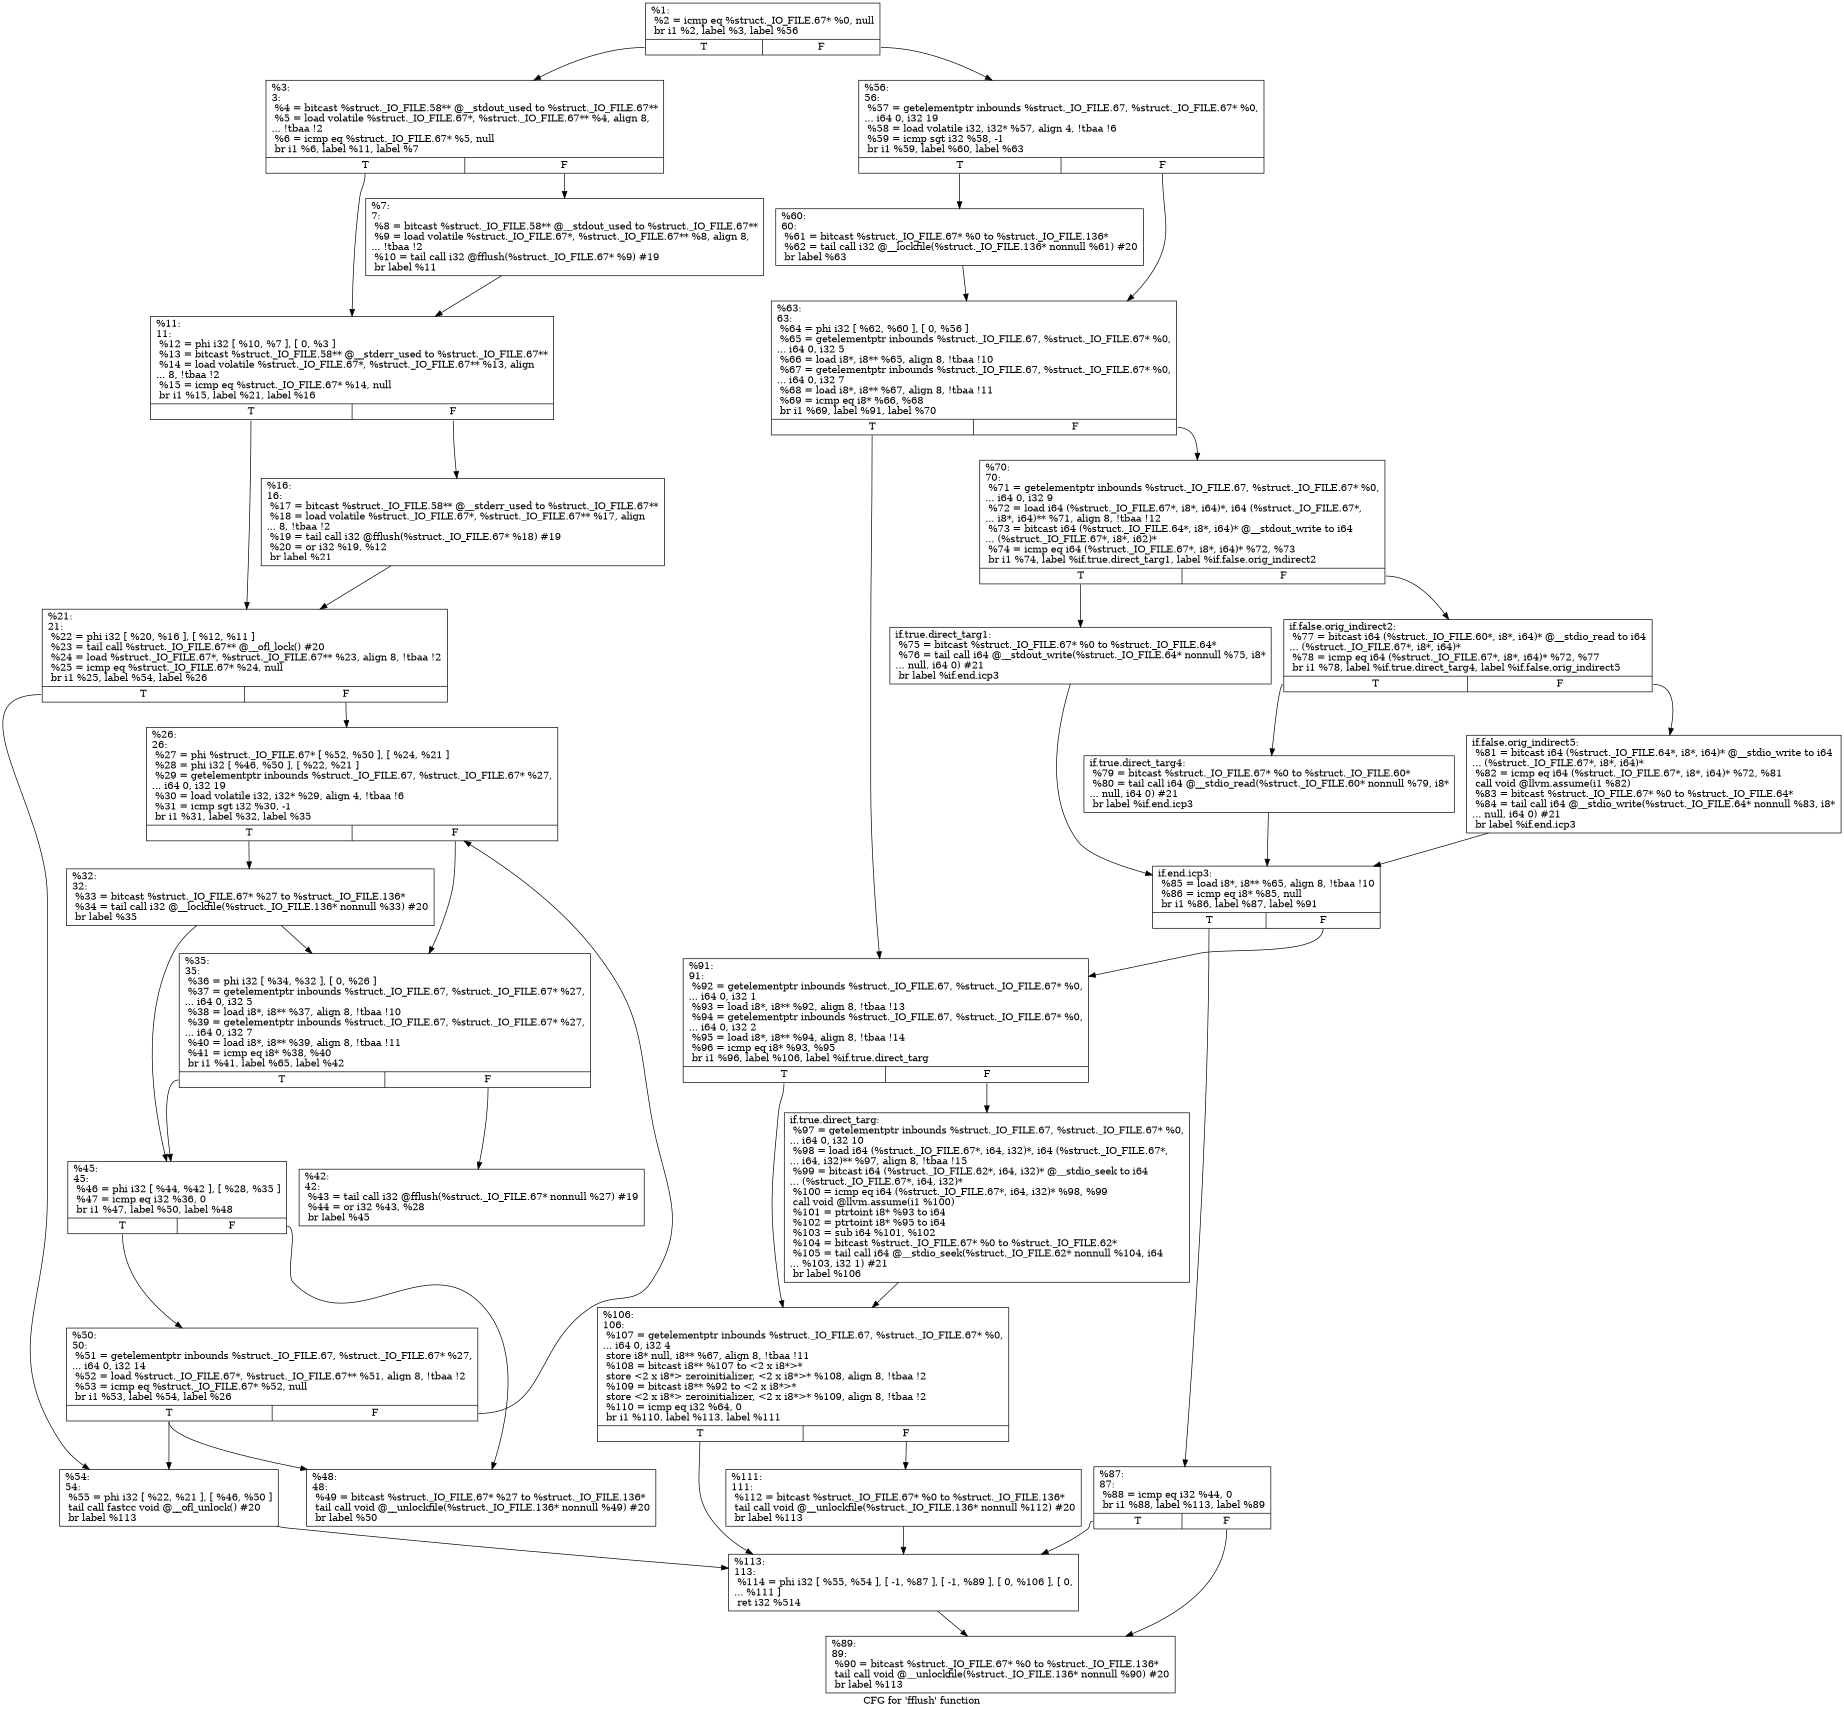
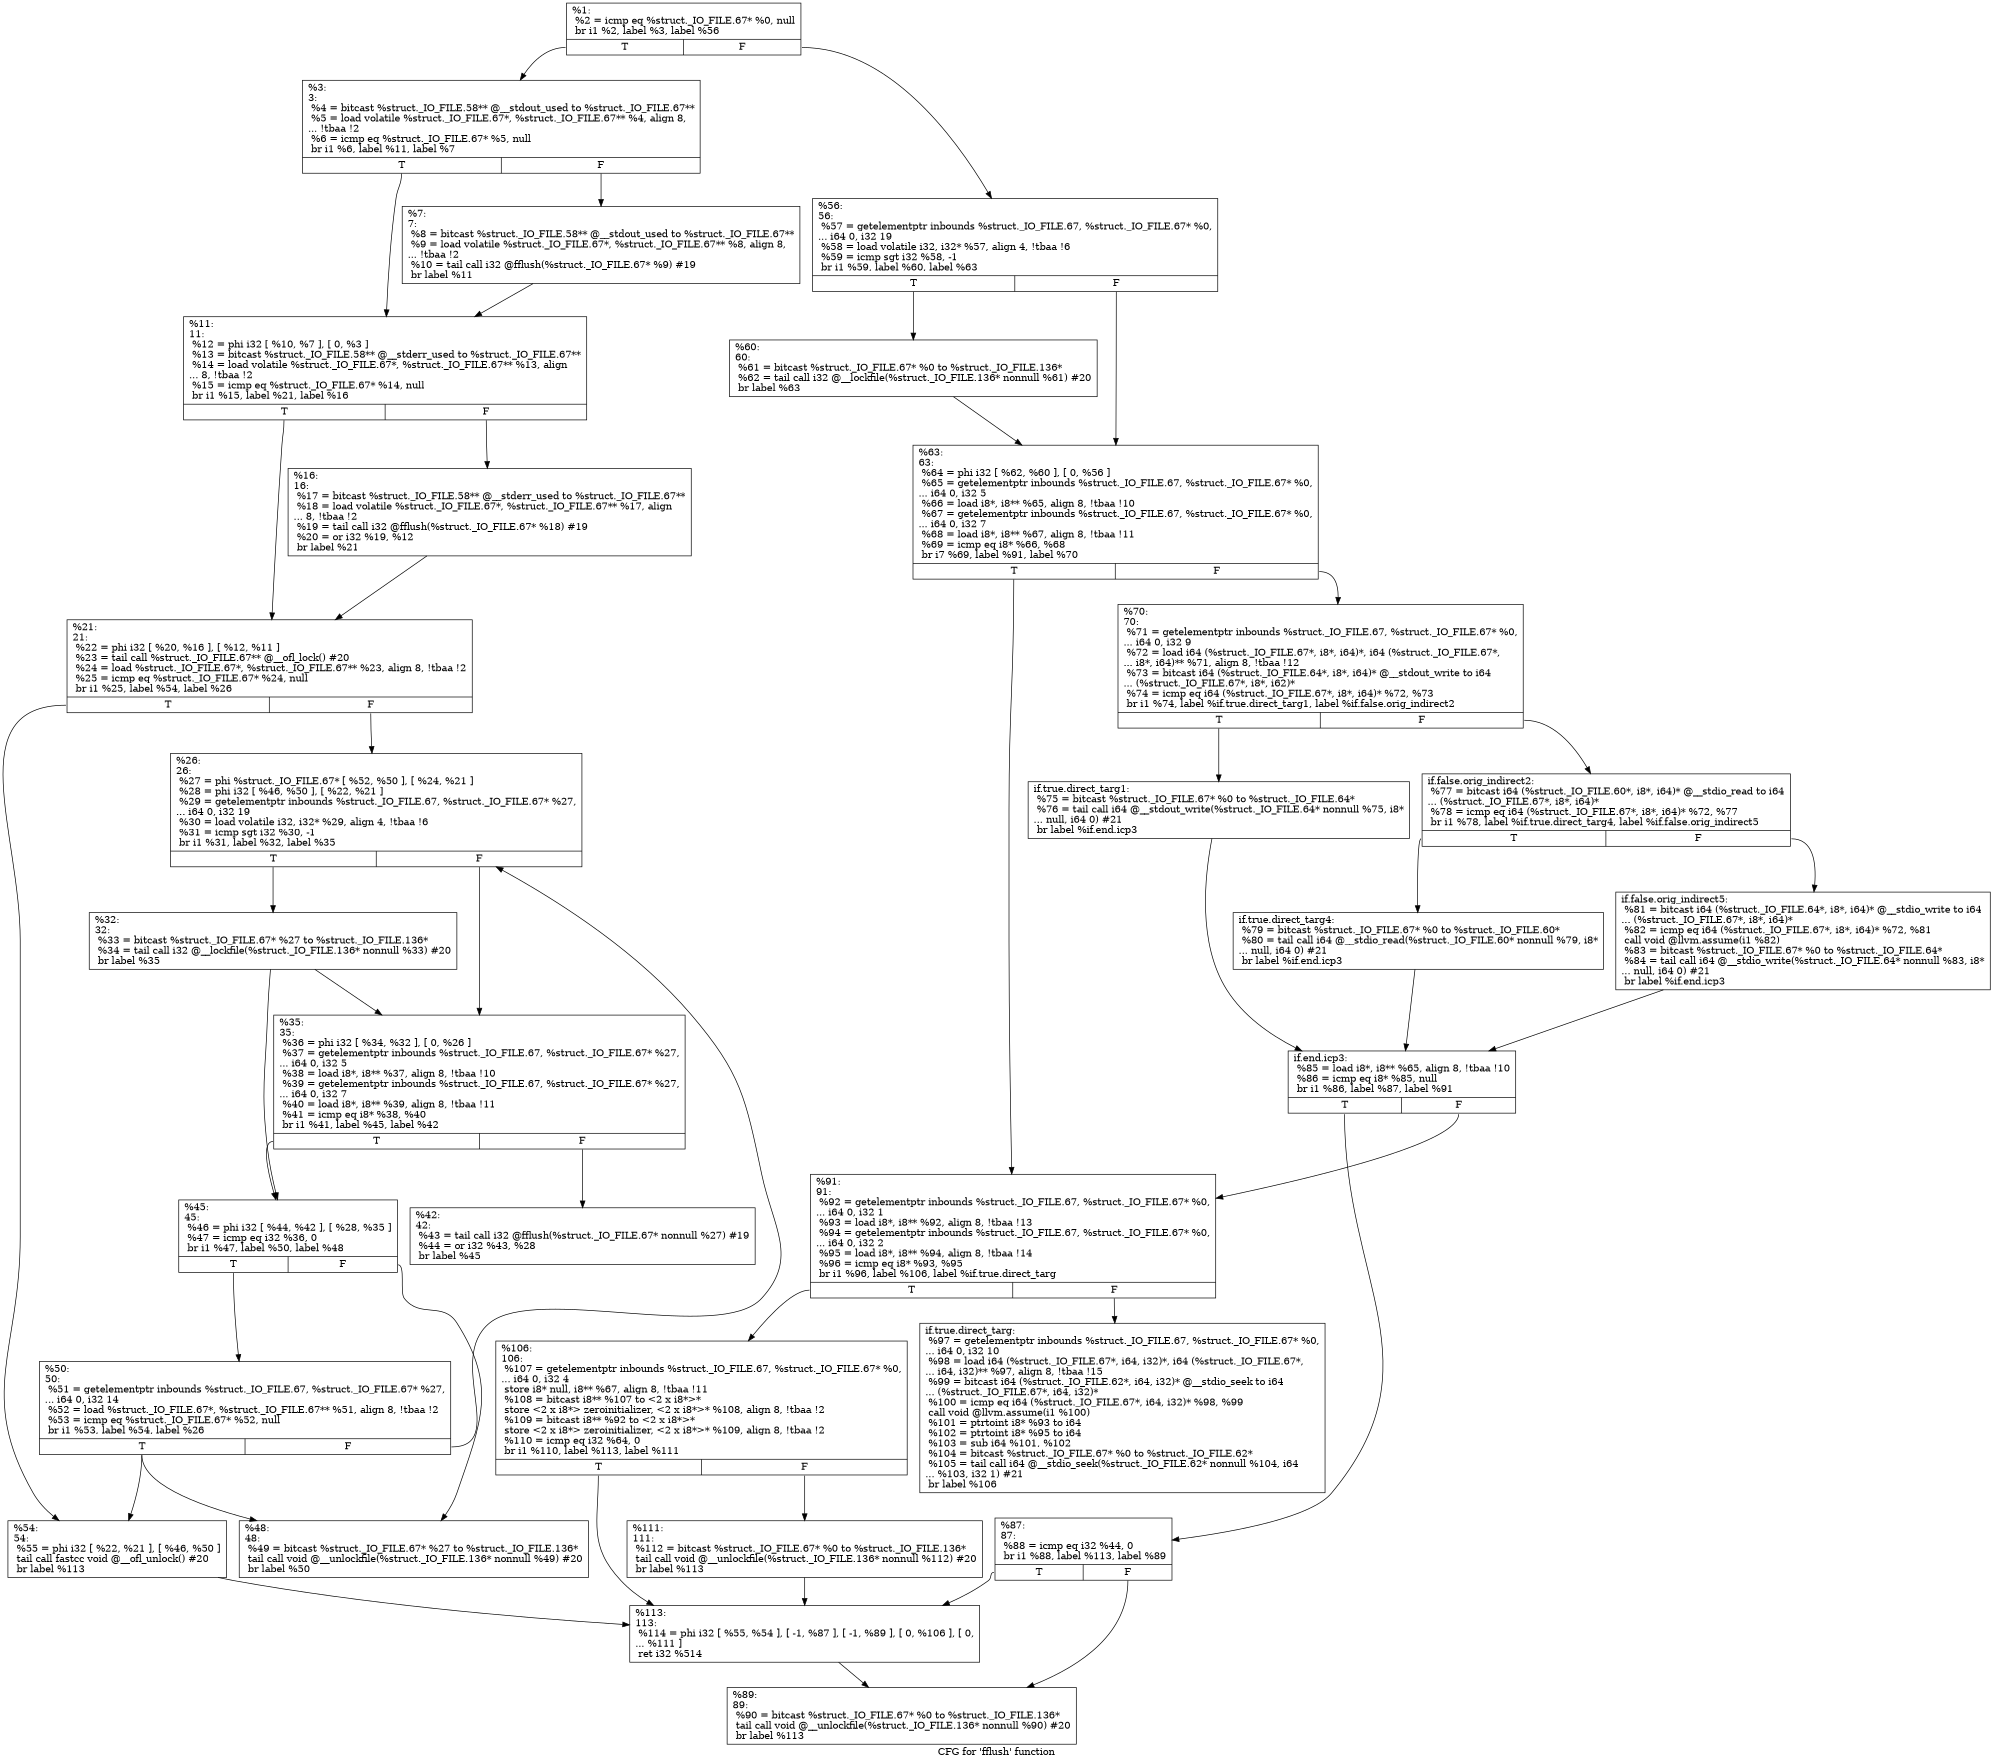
  digraph {
    label="CFG for 'fflush' function"
    node [shape=record]
    edge [tailport=s0]
    n1 [label="{%1:\l  %2 = icmp eq %struct._IO_FILE.67* %0, null\l  br i1 %2, label %3, label %56\l|{<s0>T|<s1>F}}"]
    n2 [label="{%3:\l3:                                                \l  %4 = bitcast %struct._IO_FILE.58** @__stdout_used to %struct._IO_FILE.67**\l  %5 = load volatile %struct._IO_FILE.67*, %struct._IO_FILE.67** %4, align 8,\l... !tbaa !2\l  %6 = icmp eq %struct._IO_FILE.67* %5, null\l  br i1 %6, label %11, label %7\l|{<s0>T|<s1>F}}"]
    n3 [label="{%56:\l56:                                               \l  %57 = getelementptr inbounds %struct._IO_FILE.67, %struct._IO_FILE.67* %0,\l... i64 0, i32 19\l  %58 = load volatile i32, i32* %57, align 4, !tbaa !6\l  %59 = icmp sgt i32 %58, -1\l  br i1 %59, label %60, label %63\l|{<s0>T|<s1>F}}"]
    n4 [label="{%11:\l11:                                               \l  %12 = phi i32 [ %10, %7 ], [ 0, %3 ]\l  %13 = bitcast %struct._IO_FILE.58** @__stderr_used to %struct._IO_FILE.67**\l  %14 = load volatile %struct._IO_FILE.67*, %struct._IO_FILE.67** %13, align\l... 8, !tbaa !2\l  %15 = icmp eq %struct._IO_FILE.67* %14, null\l  br i1 %15, label %21, label %16\l|{<s0>T|<s1>F}}"]
    n5 [label="{%7:\l7:                                                \l  %8 = bitcast %struct._IO_FILE.58** @__stdout_used to %struct._IO_FILE.67**\l  %9 = load volatile %struct._IO_FILE.67*, %struct._IO_FILE.67** %8, align 8,\l... !tbaa !2\l  %10 = tail call i32 @fflush(%struct._IO_FILE.67* %9) #19\l  br label %11\l}"]
    n6 [label="{%60:\l60:                                               \l  %61 = bitcast %struct._IO_FILE.67* %0 to %struct._IO_FILE.136*\l  %62 = tail call i32 @__lockfile(%struct._IO_FILE.136* nonnull %61) #20\l  br label %63\l}"]
-   n7 [label="{%63:\l63:                                               \l  %64 = phi i32 [ %62, %60 ], [ 0, %56 ]\l  %65 = getelementptr inbounds %struct._IO_FILE.67, %struct._IO_FILE.67* %0,\l... i64 0, i32 5\l  %66 = load i8*, i8** %65, align 8, !tbaa !10\l  %67 = getelementptr inbounds %struct._IO_FILE.67, %struct._IO_FILE.67* %0,\l... i64 0, i32 7\l  %68 = load i8*, i8** %67, align 8, !tbaa !11\l  %69 = icmp eq i8* %66, %68\l  br i1 %69, label %91, label %70\l|{<s0>T|<s1>F}}"]
+   n7 [label="{%63:\l63:                                               \l  %64 = phi i32 [ %62, %60 ], [ 0, %56 ]\l  %65 = getelementptr inbounds %struct._IO_FILE.67, %struct._IO_FILE.67* %0,\l... i64 0, i32 5\l  %66 = load i8*, i8** %65, align 8, !tbaa !10\l  %67 = getelementptr inbounds %struct._IO_FILE.67, %struct._IO_FILE.67* %0,\l... i64 0, i32 7\l  %68 = load i8*, i8** %67, align 8, !tbaa !11\l  %69 = icmp eq i8* %66, %68\l  br i7 %69, label %91, label %70\l|{<s0>T|<s1>F}}"]
    n8 [label="{%21:\l21:                                               \l  %22 = phi i32 [ %20, %16 ], [ %12, %11 ]\l  %23 = tail call %struct._IO_FILE.67** @__ofl_lock() #20\l  %24 = load %struct._IO_FILE.67*, %struct._IO_FILE.67** %23, align 8, !tbaa !2\l  %25 = icmp eq %struct._IO_FILE.67* %24, null\l  br i1 %25, label %54, label %26\l|{<s0>T|<s1>F}}"]
    n9 [label="{%16:\l16:                                               \l  %17 = bitcast %struct._IO_FILE.58** @__stderr_used to %struct._IO_FILE.67**\l  %18 = load volatile %struct._IO_FILE.67*, %struct._IO_FILE.67** %17, align\l... 8, !tbaa !2\l  %19 = tail call i32 @fflush(%struct._IO_FILE.67* %18) #19\l  %20 = or i32 %19, %12\l  br label %21\l}"]
    n10 [label="{%91:\l91:                                               \l  %92 = getelementptr inbounds %struct._IO_FILE.67, %struct._IO_FILE.67* %0,\l... i64 0, i32 1\l  %93 = load i8*, i8** %92, align 8, !tbaa !13\l  %94 = getelementptr inbounds %struct._IO_FILE.67, %struct._IO_FILE.67* %0,\l... i64 0, i32 2\l  %95 = load i8*, i8** %94, align 8, !tbaa !14\l  %96 = icmp eq i8* %93, %95\l  br i1 %96, label %106, label %if.true.direct_targ\l|{<s0>T|<s1>F}}"]
    n11 [label="{%70:\l70:                                               \l  %71 = getelementptr inbounds %struct._IO_FILE.67, %struct._IO_FILE.67* %0,\l... i64 0, i32 9\l  %72 = load i64 (%struct._IO_FILE.67*, i8*, i64)*, i64 (%struct._IO_FILE.67*,\l... i8*, i64)** %71, align 8, !tbaa !12\l  %73 = bitcast i64 (%struct._IO_FILE.64*, i8*, i64)* @__stdout_write to i64\l... (%struct._IO_FILE.67*, i8*, i62)*\l  %74 = icmp eq i64 (%struct._IO_FILE.67*, i8*, i64)* %72, %73\l  br i1 %74, label %if.true.direct_targ1, label %if.false.orig_indirect2\l|{<s0>T|<s1>F}}"]
    n12 [label="{%54:\l54:                                               \l  %55 = phi i32 [ %22, %21 ], [ %46, %50 ]\l  tail call fastcc void @__ofl_unlock() #20\l  br label %113\l}"]
    n13 [label="{%26:\l26:                                               \l  %27 = phi %struct._IO_FILE.67* [ %52, %50 ], [ %24, %21 ]\l  %28 = phi i32 [ %46, %50 ], [ %22, %21 ]\l  %29 = getelementptr inbounds %struct._IO_FILE.67, %struct._IO_FILE.67* %27,\l... i64 0, i32 19\l  %30 = load volatile i32, i32* %29, align 4, !tbaa !6\l  %31 = icmp sgt i32 %30, -1\l  br i1 %31, label %32, label %35\l|{<s0>T|<s1>F}}"]
    n14 [label="{%113:\l113:                                              \l  %114 = phi i32 [ %55, %54 ], [ -1, %87 ], [ -1, %89 ], [ 0, %106 ], [ 0,\l... %111 ]\l  ret i32 %514\l}"]
    n15 [label="{%32:\l32:                                               \l  %33 = bitcast %struct._IO_FILE.67* %27 to %struct._IO_FILE.136*\l  %34 = tail call i32 @__lockfile(%struct._IO_FILE.136* nonnull %33) #20\l  br label %35\l}"]
-   n16 [label="{%35:\l35:                                               \l  %36 = phi i32 [ %34, %32 ], [ 0, %26 ]\l  %37 = getelementptr inbounds %struct._IO_FILE.67, %struct._IO_FILE.67* %27,\l... i64 0, i32 5\l  %38 = load i8*, i8** %37, align 8, !tbaa !10\l  %39 = getelementptr inbounds %struct._IO_FILE.67, %struct._IO_FILE.67* %27,\l... i64 0, i32 7\l  %40 = load i8*, i8** %39, align 8, !tbaa !11\l  %41 = icmp eq i8* %38, %40\l  br i1 %41, label %65, label %42\l|{<s0>T|<s1>F}}"]
+   n16 [label="{%35:\l35:                                               \l  %36 = phi i32 [ %34, %32 ], [ 0, %26 ]\l  %37 = getelementptr inbounds %struct._IO_FILE.67, %struct._IO_FILE.67* %27,\l... i64 0, i32 5\l  %38 = load i8*, i8** %37, align 8, !tbaa !10\l  %39 = getelementptr inbounds %struct._IO_FILE.67, %struct._IO_FILE.67* %27,\l... i64 0, i32 7\l  %40 = load i8*, i8** %39, align 8, !tbaa !11\l  %41 = icmp eq i8* %38, %40\l  br i1 %41, label %45, label %42\l|{<s0>T|<s1>F}}"]
    n17 [label="{%89:\l89:                                               \l  %90 = bitcast %struct._IO_FILE.67* %0 to %struct._IO_FILE.136*\l  tail call void @__unlockfile(%struct._IO_FILE.136* nonnull %90) #20\l  br label %113\l}"]
    n18 [label="{%45:\l45:                                               \l  %46 = phi i32 [ %44, %42 ], [ %28, %35 ]\l  %47 = icmp eq i32 %36, 0\l  br i1 %47, label %50, label %48\l|{<s0>T|<s1>F}}"]
    n19 [label="{%42:\l42:                                               \l  %43 = tail call i32 @fflush(%struct._IO_FILE.67* nonnull %27) #19\l  %44 = or i32 %43, %28\l  br label %45\l}"]
    n20 [label="{%50:\l50:                                               \l  %51 = getelementptr inbounds %struct._IO_FILE.67, %struct._IO_FILE.67* %27,\l... i64 0, i32 14\l  %52 = load %struct._IO_FILE.67*, %struct._IO_FILE.67** %51, align 8, !tbaa !2\l  %53 = icmp eq %struct._IO_FILE.67* %52, null\l  br i1 %53, label %54, label %26\l|{<s0>T|<s1>F}}"]
    n21 [label="{%48:\l48:                                               \l  %49 = bitcast %struct._IO_FILE.67* %27 to %struct._IO_FILE.136*\l  tail call void @__unlockfile(%struct._IO_FILE.136* nonnull %49) #20\l  br label %50\l}"]
    n22 [label="{%106:\l106:                                              \l  %107 = getelementptr inbounds %struct._IO_FILE.67, %struct._IO_FILE.67* %0,\l... i64 0, i32 4\l  store i8* null, i8** %67, align 8, !tbaa !11\l  %108 = bitcast i8** %107 to \<2 x i8*\>*\l  store \<2 x i8*\> zeroinitializer, \<2 x i8*\>* %108, align 8, !tbaa !2\l  %109 = bitcast i8** %92 to \<2 x i8*\>*\l  store \<2 x i8*\> zeroinitializer, \<2 x i8*\>* %109, align 8, !tbaa !2\l  %110 = icmp eq i32 %64, 0\l  br i1 %110, label %113, label %111\l|{<s0>T|<s1>F}}"]
    n23 [label="{if.true.direct_targ:                              \l  %97 = getelementptr inbounds %struct._IO_FILE.67, %struct._IO_FILE.67* %0,\l... i64 0, i32 10\l  %98 = load i64 (%struct._IO_FILE.67*, i64, i32)*, i64 (%struct._IO_FILE.67*,\l... i64, i32)** %97, align 8, !tbaa !15\l  %99 = bitcast i64 (%struct._IO_FILE.62*, i64, i32)* @__stdio_seek to i64\l... (%struct._IO_FILE.67*, i64, i32)*\l  %100 = icmp eq i64 (%struct._IO_FILE.67*, i64, i32)* %98, %99\l  call void @llvm.assume(i1 %100)\l  %101 = ptrtoint i8* %93 to i64\l  %102 = ptrtoint i8* %95 to i64\l  %103 = sub i64 %101, %102\l  %104 = bitcast %struct._IO_FILE.67* %0 to %struct._IO_FILE.62*\l  %105 = tail call i64 @__stdio_seek(%struct._IO_FILE.62* nonnull %104, i64\l... %103, i32 1) #21\l  br label %106\l}"]
    n24 [label="{if.true.direct_targ1:                             \l  %75 = bitcast %struct._IO_FILE.67* %0 to %struct._IO_FILE.64*\l  %76 = tail call i64 @__stdout_write(%struct._IO_FILE.64* nonnull %75, i8*\l... null, i64 0) #21\l  br label %if.end.icp3\l}"]
    n25 [label="{if.false.orig_indirect2:                          \l  %77 = bitcast i64 (%struct._IO_FILE.60*, i8*, i64)* @__stdio_read to i64\l... (%struct._IO_FILE.67*, i8*, i64)*\l  %78 = icmp eq i64 (%struct._IO_FILE.67*, i8*, i64)* %72, %77\l  br i1 %78, label %if.true.direct_targ4, label %if.false.orig_indirect5\l|{<s0>T|<s1>F}}"]
    n26 [label="{%111:\l111:                                              \l  %112 = bitcast %struct._IO_FILE.67* %0 to %struct._IO_FILE.136*\l  tail call void @__unlockfile(%struct._IO_FILE.136* nonnull %112) #20\l  br label %113\l}"]
    n27 [label="{if.end.icp3:                                      \l  %85 = load i8*, i8** %65, align 8, !tbaa !10\l  %86 = icmp eq i8* %85, null\l  br i1 %86, label %87, label %91\l|{<s0>T|<s1>F}}"]
    n28 [label="{if.true.direct_targ4:                             \l  %79 = bitcast %struct._IO_FILE.67* %0 to %struct._IO_FILE.60*\l  %80 = tail call i64 @__stdio_read(%struct._IO_FILE.60* nonnull %79, i8*\l... null, i64 0) #21\l  br label %if.end.icp3\l}"]
    n29 [label="{if.false.orig_indirect5:                          \l  %81 = bitcast i64 (%struct._IO_FILE.64*, i8*, i64)* @__stdio_write to i64\l... (%struct._IO_FILE.67*, i8*, i64)*\l  %82 = icmp eq i64 (%struct._IO_FILE.67*, i8*, i64)* %72, %81\l  call void @llvm.assume(i1 %82)\l  %83 = bitcast %struct._IO_FILE.67* %0 to %struct._IO_FILE.64*\l  %84 = tail call i64 @__stdio_write(%struct._IO_FILE.64* nonnull %83, i8*\l... null, i64 0) #21\l  br label %if.end.icp3\l}"]
    n30 [label="{%87:\l87:                                               \l  %88 = icmp eq i32 %44, 0\l  br i1 %88, label %113, label %89\l|{<s0>T|<s1>F}}"]
    n1 -> n2
    n1 -> n3 [tailport=s1]
    n2 -> n4
    n2 -> n5 [tailport=s1]
    n3 -> n6
    n3 -> n7 [tailport=s1]
    n4 -> n8
    n4 -> n9 [tailport=s1]
    n5 -> n4
    n6 -> n7
    n7 -> n10
    n7 -> n11 [tailport=s1]
    n8 -> n12
    n8 -> n13 [tailport=s1]
    n9 -> n8
    n10 -> n22
    n10 -> n23 [tailport=s1]
    n11 -> n24
    n11 -> n25 [tailport=s1]
    n12 -> n14
    n13 -> n15
    n13 -> n16 [tailport=s1]
    n14 -> n17
    n15 -> n16
    n15 -> n18
    n16 -> n18
    n16 -> n19 [tailport=s1]
    n18 -> n20
    n18 -> n21 [tailport=s1]
    n20 -> n12
    n20 -> n13 [tailport=s1]
    n20 -> n21
    n22 -> n14
    n22 -> n26 [tailport=s1]
-   n23 -> n22
    n24 -> n27
    n25 -> n28
    n25 -> n29 [tailport=s1]
    n26 -> n14
    n27 -> n10 [tailport=s1]
    n27 -> n30
    n28 -> n27
    n29 -> n27
    n30 -> n14
    n30 -> n17 [tailport=s1]
  }
